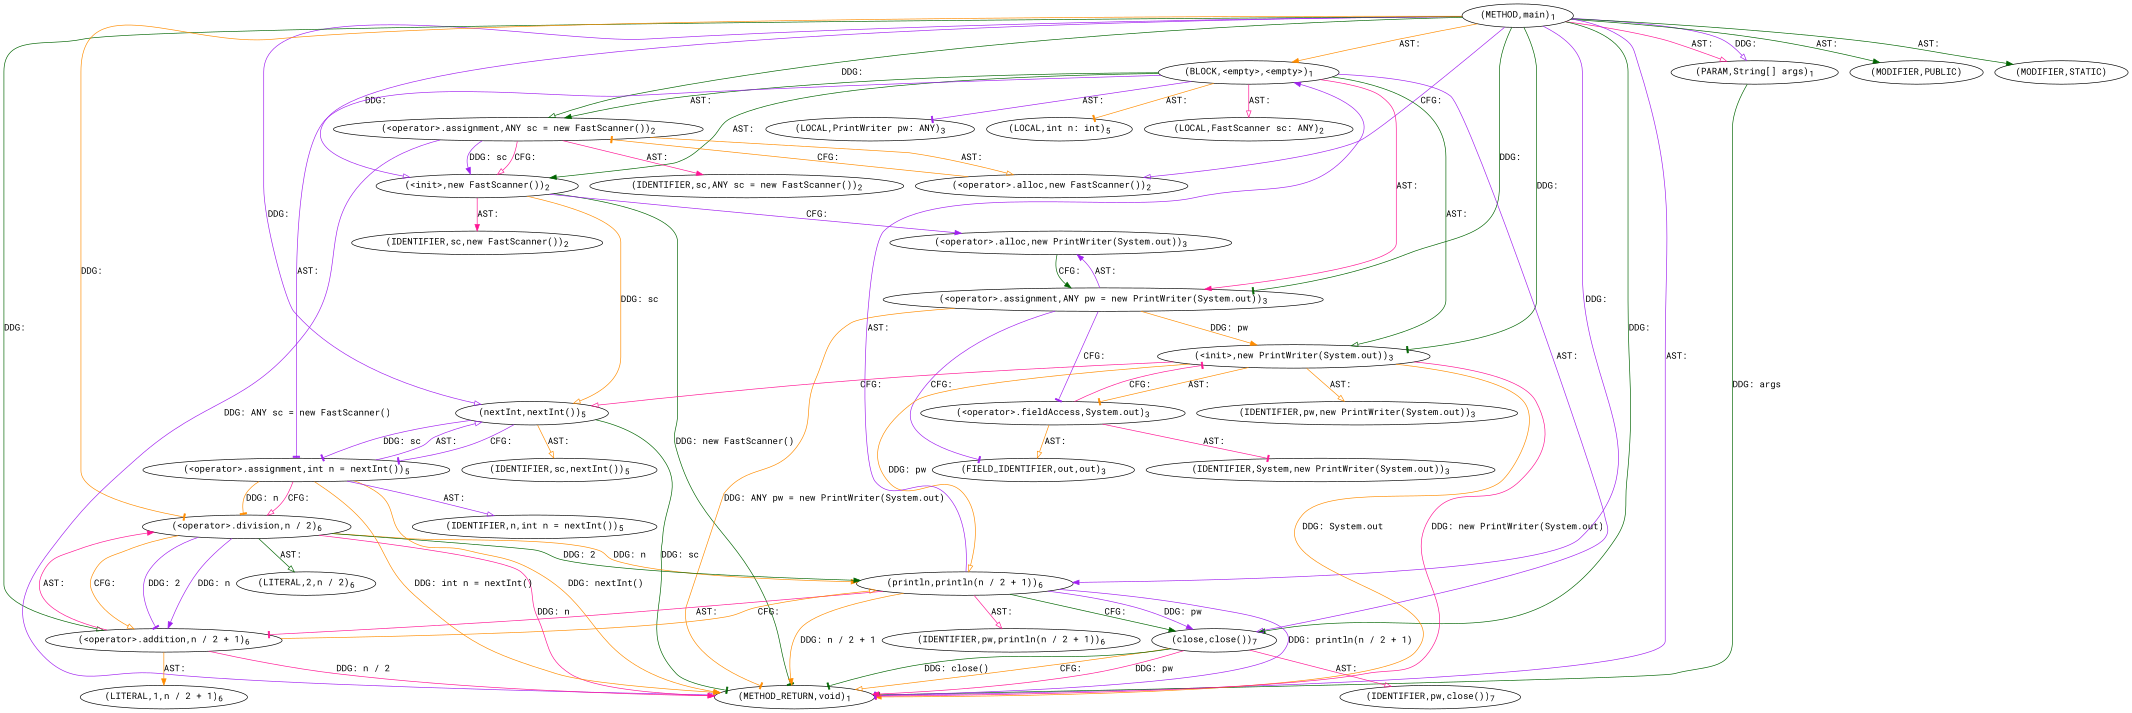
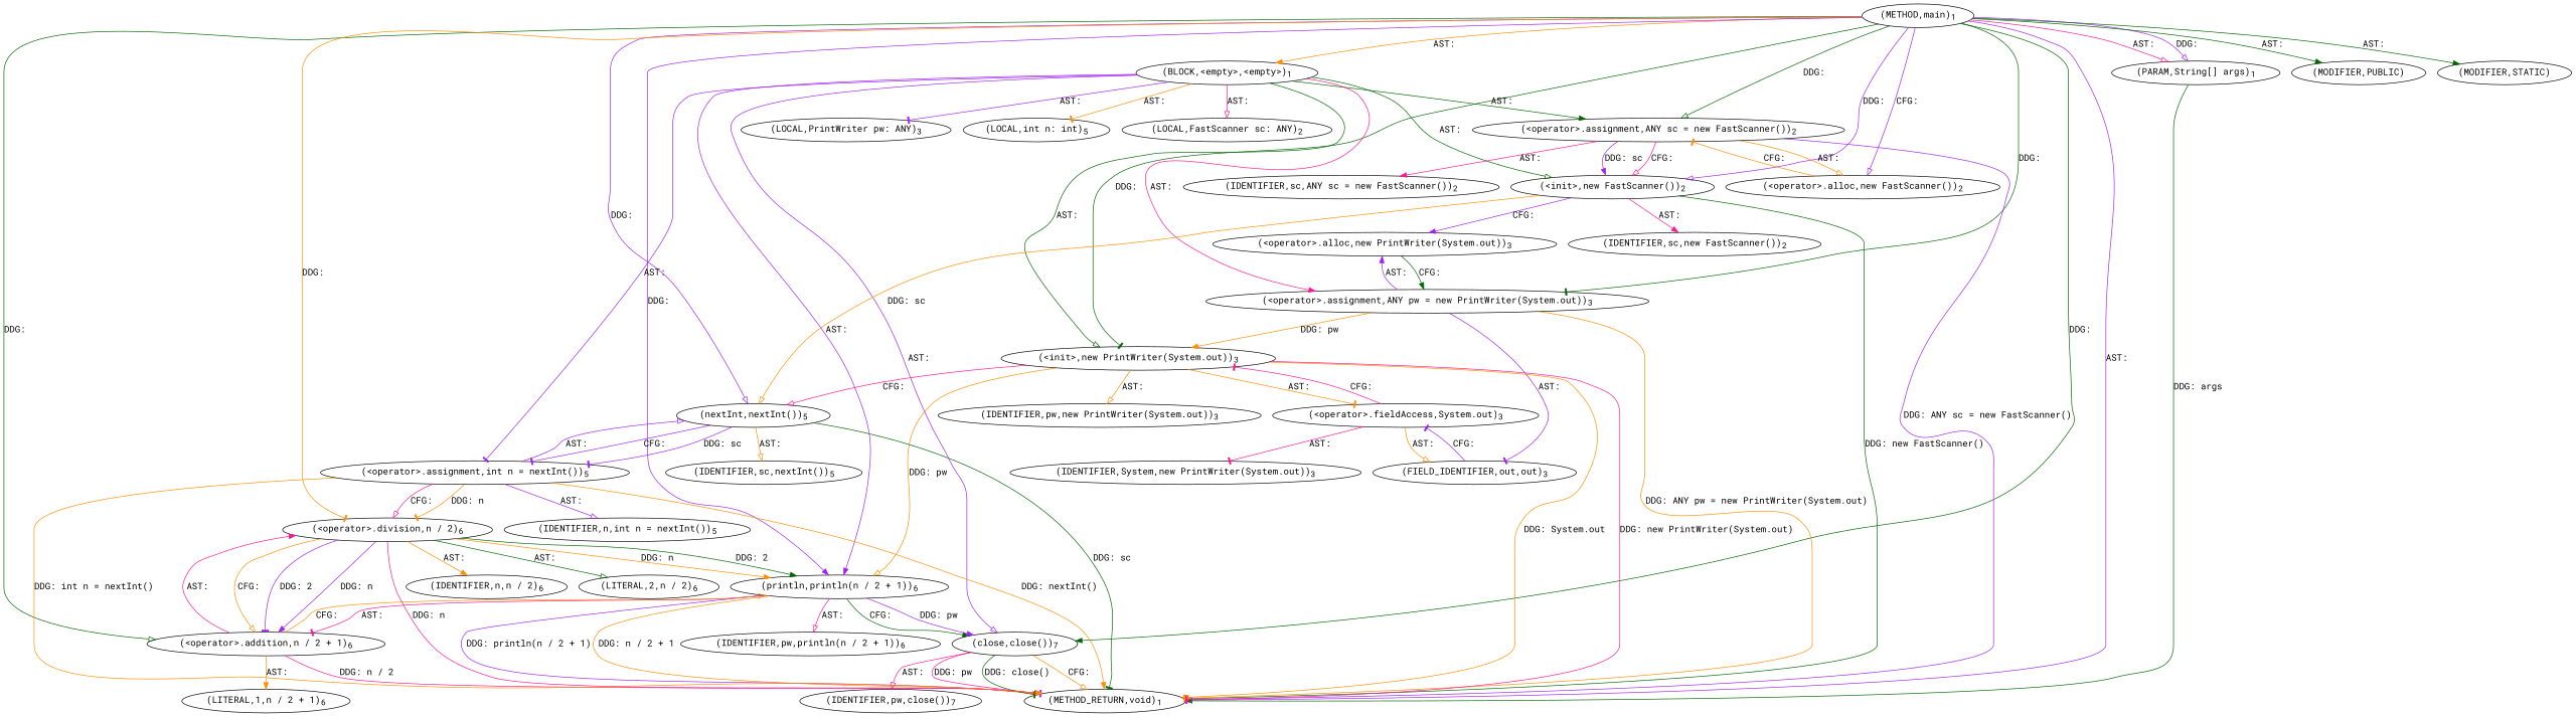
  digraph {
    fontname="Roboto Mono"
    node [fontname="Roboto Mono"]
    edge [arrowhead=normal color=purple fontname="Roboto Mono"]
    n1 [label=<(METHOD,main)<SUB>1</SUB>>]
    n2 [label=<(PARAM,String[] args)<SUB>1</SUB>>]
    n3 [label=<(BLOCK,&lt;empty&gt;,&lt;empty&gt;)<SUB>1</SUB>>]
    n4 [label=<(&lt;operator&gt;.assignment,ANY sc = new FastScanner())<SUB>2</SUB>>]
    n5 [label=<(&lt;operator&gt;.alloc,new FastScanner())<SUB>2</SUB>>]
    n6 [label=<(&lt;init&gt;,new FastScanner())<SUB>2</SUB>>]
    n7 [label=<(&lt;operator&gt;.assignment,ANY pw = new PrintWriter(System.out))<SUB>3</SUB>>]
    n8 [label=<(&lt;init&gt;,new PrintWriter(System.out))<SUB>3</SUB>>]
    n9 [label=<(nextInt,nextInt())<SUB>5</SUB>>]
    n10 [label=<(println,println(n / 2 + 1))<SUB>6</SUB>>]
    n11 [label=<(&lt;operator&gt;.addition,n / 2 + 1)<SUB>6</SUB>>]
    n12 [label=<(&lt;operator&gt;.division,n / 2)<SUB>6</SUB>>]
    n13 [label=<(close,close())<SUB>7</SUB>>]
    n14 [label=<(MODIFIER,PUBLIC)>]
    n15 [label=<(MODIFIER,STATIC)>]
    n16 [label=<(METHOD_RETURN,void)<SUB>1</SUB>>]
    n17 [label=<(LOCAL,FastScanner sc: ANY)<SUB>2</SUB>>]
    n18 [label=<(LOCAL,PrintWriter pw: ANY)<SUB>3</SUB>>]
    n19 [label=<(LOCAL,int n: int)<SUB>5</SUB>>]
    n20 [label=<(&lt;operator&gt;.assignment,int n = nextInt())<SUB>5</SUB>>]
    n21 [label=<(IDENTIFIER,sc,ANY sc = new FastScanner())<SUB>2</SUB>>]
    n22 [label=<(IDENTIFIER,sc,new FastScanner())<SUB>2</SUB>>]
    n23 [label=<(&lt;operator&gt;.alloc,new PrintWriter(System.out))<SUB>3</SUB>>]
    n24 [label=<(FIELD_IDENTIFIER,out,out)<SUB>3</SUB>>]
    n25 [label=<(IDENTIFIER,pw,new PrintWriter(System.out))<SUB>3</SUB>>]
    n26 [label=<(&lt;operator&gt;.fieldAccess,System.out)<SUB>3</SUB>>]
    n27 [label=<(IDENTIFIER,sc,nextInt())<SUB>5</SUB>>]
    n28 [label=<(IDENTIFIER,pw,println(n / 2 + 1))<SUB>6</SUB>>]
    n29 [label=<(LITERAL,1,n / 2 + 1)<SUB>6</SUB>>]
+   n30 [label=<(IDENTIFIER,n,n / 2)<SUB>6</SUB>>]
    n31 [label=<(LITERAL,2,n / 2)<SUB>6</SUB>>]
    n32 [label=<(IDENTIFIER,pw,close())<SUB>7</SUB>>]
    n33 [label=<(IDENTIFIER,n,int n = nextInt())<SUB>5</SUB>>]
    n34 [label=<(IDENTIFIER,System,new PrintWriter(System.out))<SUB>3</SUB>>]
    n1 -> n2 [arrowhead=onormal color=deeppink label="AST: "]
    n1 -> n2 [arrowhead=onormal label="DDG: "]
    n1 -> n3 [color=darkorange label="AST: "]
    n1 -> n4 [arrowhead=onormal color=darkgreen label="DDG: "]
    n1 -> n5 [arrowhead=onormal label="CFG: "]
    n1 -> n6 [arrowhead=onormal label="DDG: "]
    n1 -> n7 [arrowhead=tee color=darkgreen label="DDG: "]
    n1 -> n8 [arrowhead=tee color=darkgreen label="DDG: "]
    n1 -> n9 [arrowhead=onormal label="DDG: "]
    n1 -> n10 [label="DDG: "]
    n1 -> n11 [arrowhead=onormal color=darkgreen label="DDG: "]
    n1 -> n12 [arrowhead=tee color=darkorange label="DDG: "]
    n1 -> n13 [color=darkgreen label="DDG: "]
    n1 -> n14 [color=darkgreen label="AST: "]
    n1 -> n15 [color=darkgreen label="AST: "]
    n1 -> n16 [arrowhead=tee label="AST: "]
    n2 -> n16 [color=darkgreen label="DDG: args"]
    n3 -> n4 [color=darkgreen label="AST: "]
-   n3 -> n6 [color=darkgreen label="AST: "]
+   n3 -> n6 [arrowhead=onormal color=darkgreen label="AST: "]
    n3 -> n7 [color=deeppink label="AST: "]
    n3 -> n8 [arrowhead=onormal color=darkgreen label="AST: "]
-   n10 -> n3 [label="AST: "]
+   n3 -> n10 [label="AST: "]
    n3 -> n13 [arrowhead=onormal label="AST: "]
    n3 -> n17 [arrowhead=onormal color=deeppink label="AST: "]
    n3 -> n18 [arrowhead=tee label="AST: "]
    n3 -> n19 [arrowhead=tee color=darkorange label="AST: "]
    n3 -> n20 [arrowhead=tee label="AST: "]
    n4 -> n5 [arrowhead=onormal color=darkorange label="AST: "]
    n4 -> n6 [arrowhead=onormal color=deeppink label="CFG: "]
    n4 -> n6 [label="DDG: sc"]
    n4 -> n16 [arrowhead=onormal label="DDG: ANY sc = new FastScanner()"]
    n4 -> n21 [color=deeppink label="AST: "]
    n5 -> n4 [arrowhead=tee color=darkorange label="CFG: "]
    n6 -> n9 [arrowhead=onormal color=darkorange label="DDG: sc"]
    n6 -> n16 [arrowhead=tee color=darkgreen label="DDG: new FastScanner()"]
    n6 -> n22 [color=deeppink label="AST: "]
    n6 -> n23 [label="CFG: "]
    n7 -> n8 [color=darkorange label="DDG: pw"]
    n7 -> n16 [arrowhead=tee color=darkorange label="DDG: ANY pw = new PrintWriter(System.out)"]
    n7 -> n23 [label="AST: "]
-   n7 -> n24 [arrowhead=tee label="CFG: "]
+   n7 -> n24 [arrowhead=tee label="AST: "]
    n8 -> n9 [arrowhead=onormal color=deeppink label="CFG: "]
    n8 -> n10 [arrowhead=onormal color=darkorange label="DDG: pw"]
    n8 -> n16 [color=darkorange label="DDG: System.out"]
    n8 -> n16 [arrowhead=tee color=deeppink label="DDG: new PrintWriter(System.out)"]
    n8 -> n25 [arrowhead=onormal color=darkorange label="AST: "]
    n8 -> n26 [arrowhead=tee color=darkorange label="AST: "]
    n9 -> n16 [arrowhead=tee color=darkgreen label="DDG: sc"]
    n9 -> n20 [arrowhead=tee label="CFG: "]
    n9 -> n20 [arrowhead=tee label="DDG: sc"]
    n9 -> n27 [arrowhead=onormal color=darkorange label="AST: "]
    n10 -> n11 [arrowhead=tee color=deeppink label="AST: "]
    n10 -> n13 [color=darkgreen label="CFG: "]
    n10 -> n13 [label="DDG: pw"]
    n10 -> n16 [color=darkorange label="DDG: n / 2 + 1"]
    n10 -> n16 [arrowhead=tee label="DDG: println(n / 2 + 1)"]
    n10 -> n28 [arrowhead=onormal color=deeppink label="AST: "]
    n11 -> n10 [arrowhead=onormal color=darkorange label="CFG: "]
    n11 -> n12 [color=deeppink label="AST: "]
    n11 -> n16 [arrowhead=onormal color=deeppink label="DDG: n / 2"]
    n11 -> n29 [color=darkorange label="AST: "]
    n12 -> n10 [color=darkorange label="DDG: n"]
    n12 -> n10 [color=darkgreen label="DDG: 2"]
    n12 -> n11 [arrowhead=onormal color=darkorange label="CFG: "]
    n12 -> n11 [label="DDG: n"]
    n12 -> n11 [arrowhead=tee label="DDG: 2"]
    n12 -> n16 [color=deeppink label="DDG: n"]
+   n12 -> n30 [color=darkorange label="AST: "]
    n12 -> n31 [arrowhead=onormal color=darkgreen label="AST: "]
    n13 -> n16 [arrowhead=onormal color=darkorange label="CFG: "]
    n13 -> n16 [color=deeppink label="DDG: pw"]
    n13 -> n16 [arrowhead=tee color=darkgreen label="DDG: close()"]
    n13 -> n32 [arrowhead=onormal color=deeppink label="AST: "]
    n20 -> n9 [arrowhead=onormal label="AST: "]
    n20 -> n12 [arrowhead=onormal color=deeppink label="CFG: "]
    n20 -> n12 [arrowhead=tee color=darkorange label="DDG: n"]
    n20 -> n16 [color=darkorange label="DDG: nextInt()"]
    n20 -> n16 [color=darkorange label="DDG: int n = nextInt()"]
    n20 -> n33 [arrowhead=onormal label="AST: "]
    n23 -> n7 [color=darkgreen label="CFG: "]
-   n7 -> n26 [arrowhead=tee label="CFG: "]
+   n24 -> n26 [arrowhead=tee label="CFG: "]
    n26 -> n8 [arrowhead=tee color=deeppink label="CFG: "]
    n26 -> n24 [arrowhead=onormal color=darkorange label="AST: "]
    n26 -> n34 [arrowhead=tee color=deeppink label="AST: "]
  }
